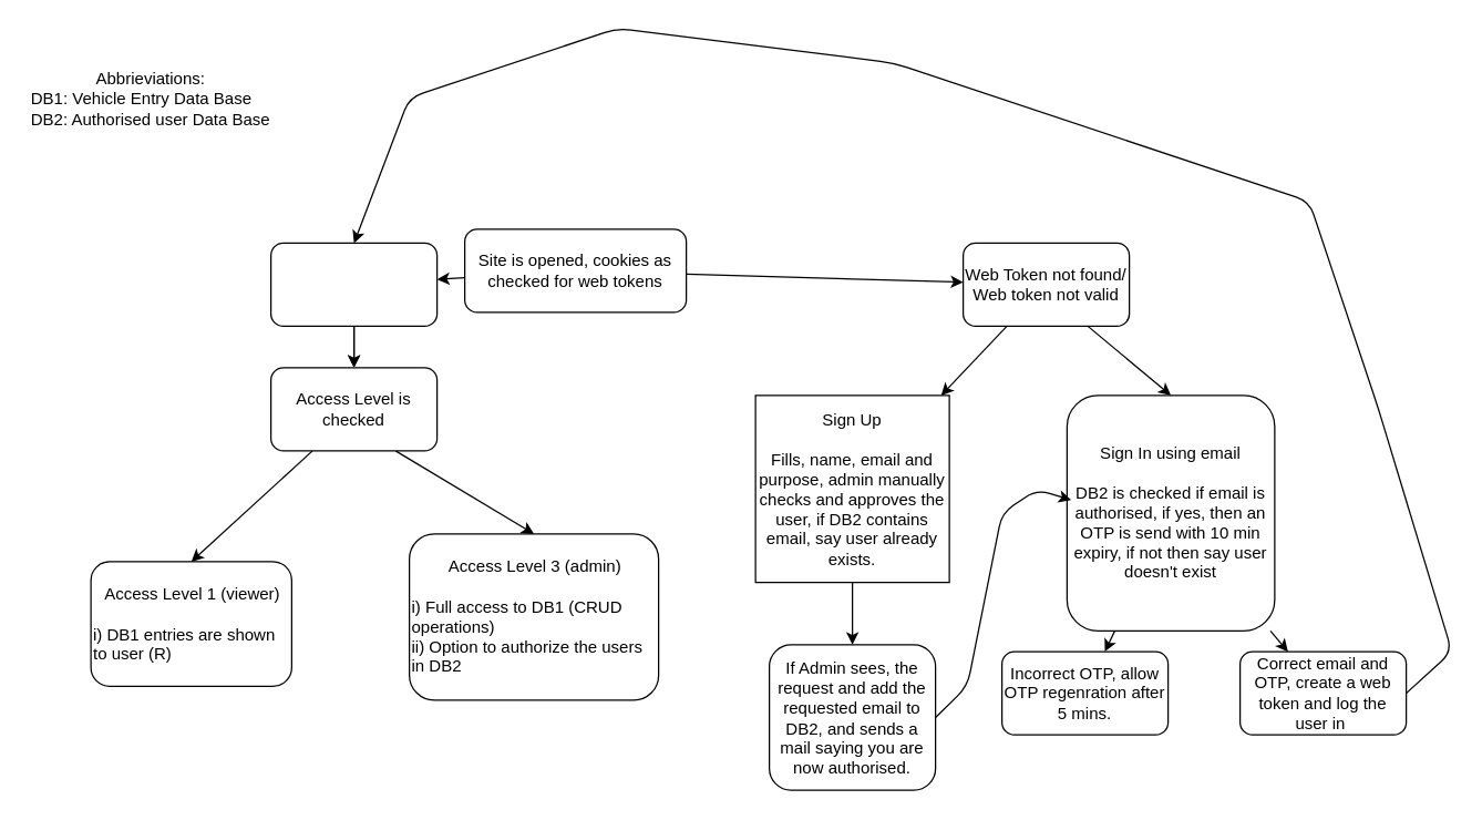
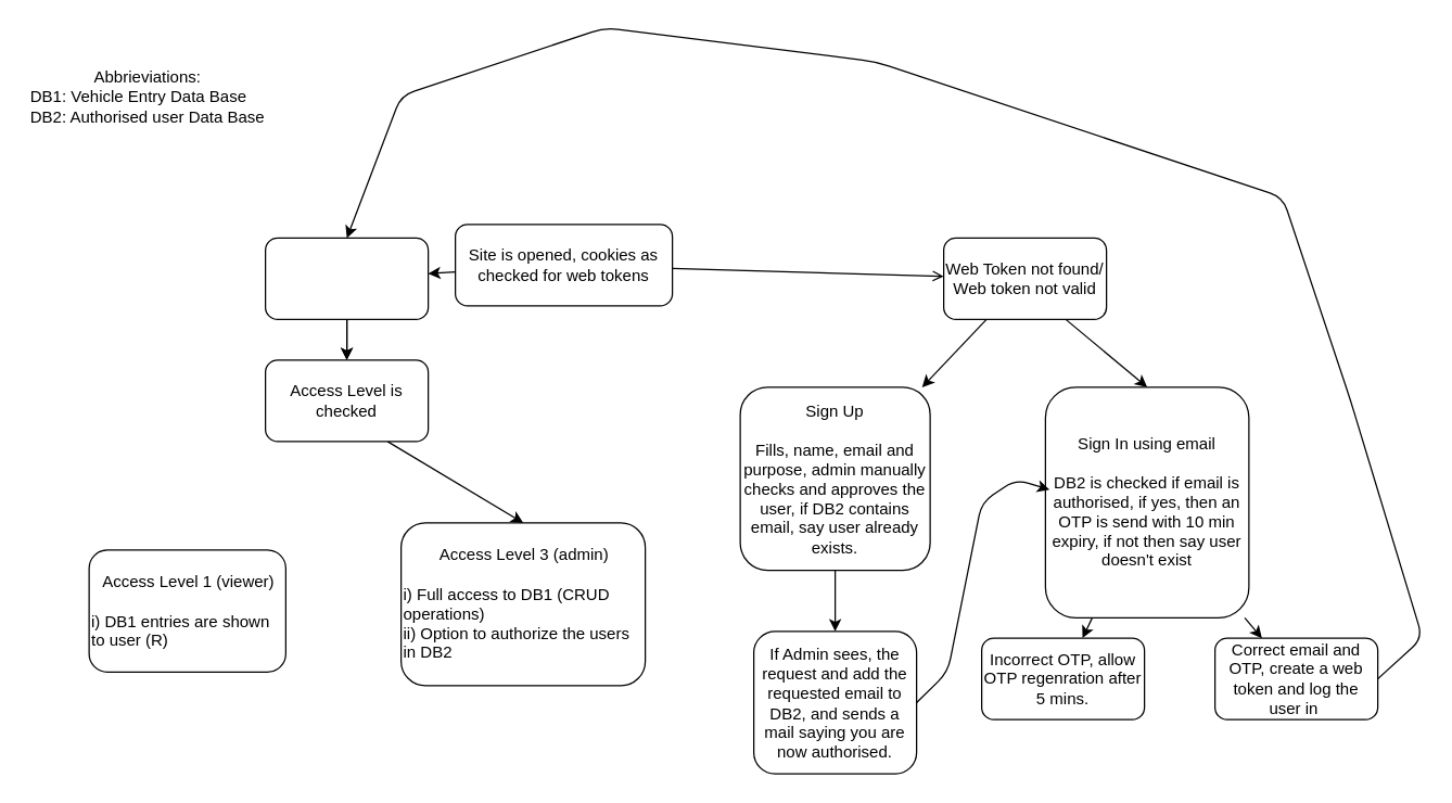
  <mxCell id="0" />
  <mxCell id="1" parent="0" />
  <mxCell id="2" value="" style="edgeStyle=none;html=1;" parent="1" source="4" target="12" edge="1"><mxGeometry relative="1" as="geometry" /></mxCell>
- <mxCell id="3" value="" style="edgeStyle=none;html=1;" parent="1" source="4" target="15" edge="1"><mxGeometry relative="1" as="geometry" /></mxCell>
+ <mxCell id="3" value="" style="edgeStyle=none;html=1;endArrow=open;" parent="1" source="4" target="15" edge="1"><mxGeometry relative="1" as="geometry" /></mxCell>
  <mxCell id="4" value="Site is opened, cookies as checked for web tokens" style="whiteSpace=wrap;html=1;rounded=1;glass=0;" parent="1" vertex="1"><mxGeometry x="335" y="165" width="160" height="60" as="geometry" /></mxCell>
- <mxCell id="5" style="edgeStyle=none;html=1;exitX=0.25;exitY=1;exitDx=0;exitDy=0;entryX=0.5;entryY=0;entryDx=0;entryDy=0;" parent="1" source="7" target="8" edge="1"><mxGeometry relative="1" as="geometry" /></mxCell>
  <mxCell id="6" style="edgeStyle=none;html=1;exitX=0.75;exitY=1;exitDx=0;exitDy=0;entryX=0.5;entryY=0;entryDx=0;entryDy=0;" parent="1" source="7" target="9" edge="1"><mxGeometry relative="1" as="geometry" /></mxCell>
  <mxCell id="7" value="Access Level is checked" style="whiteSpace=wrap;html=1;rounded=1;" parent="1" vertex="1"><mxGeometry x="195" y="265" width="120" height="60" as="geometry" /></mxCell>
  <mxCell id="8" value="&lt;div style=&quot;text-align: center;&quot;&gt;&lt;span style=&quot;background-color: transparent;&quot;&gt;Access Level 1 (viewer)&lt;/span&gt;&lt;/div&gt;&lt;div style=&quot;text-align: center;&quot;&gt;&lt;span style=&quot;background-color: transparent;&quot;&gt;&lt;br&gt;&lt;/span&gt;&lt;/div&gt;&lt;div style=&quot;&quot;&gt;&lt;span style=&quot;background-color: transparent;&quot;&gt;&lt;font style=&quot;color: light-dark(rgb(0, 0, 0), rgb(255, 255, 255));&quot;&gt;i) DB1 entries are shown to user (R)&lt;/font&gt;&lt;/span&gt;&lt;/div&gt;" style="whiteSpace=wrap;html=1;rounded=1;align=left;" parent="1" vertex="1"><mxGeometry x="65" y="405" width="145" height="90" as="geometry" /></mxCell>
  <mxCell id="9" value="&lt;div style=&quot;text-align: center;&quot;&gt;&lt;span style=&quot;background-color: transparent;&quot;&gt;&lt;font style=&quot;color: light-dark(rgb(0, 0, 0), rgb(255, 255, 255));&quot;&gt;Access Level 3 (admin)&lt;/font&gt;&lt;/span&gt;&lt;/div&gt;&lt;div style=&quot;text-align: center;&quot;&gt;&lt;span style=&quot;background-color: transparent;&quot;&gt;&lt;font style=&quot;color: light-dark(rgb(0, 0, 0), rgb(255, 255, 255));&quot;&gt;&lt;br&gt;&lt;/font&gt;&lt;/span&gt;&lt;/div&gt;i) Full access to DB1 (CRUD operations)&lt;br&gt;&lt;div&gt;&lt;font style=&quot;color: light-dark(rgb(0, 0, 0), rgb(255, 255, 255));&quot;&gt;ii) Option to authorize the users in DB2&lt;/font&gt;&lt;/div&gt;" style="whiteSpace=wrap;html=1;rounded=1;align=left;" parent="1" vertex="1"><mxGeometry x="295" y="385" width="180" height="120" as="geometry" /></mxCell>
  <mxCell id="10" value="" style="edgeStyle=none;html=1;" parent="1" source="12" target="7" edge="1"><mxGeometry relative="1" as="geometry" /></mxCell>
  <mxCell id="11" value="" style="edgeStyle=none;html=1;" parent="1" source="12" target="7" edge="1"><mxGeometry relative="1" as="geometry" /></mxCell>
  <mxCell id="12" value="&lt;span&gt;&lt;font style=&quot;color: light-dark(rgb(255, 255, 255), rgb(255, 255, 255));&quot;&gt;Web Token found&lt;/font&gt;&lt;/span&gt;" style="rounded=1;whiteSpace=wrap;html=1;glass=0;" parent="1" vertex="1"><mxGeometry x="195" y="175" width="120" height="60" as="geometry" /></mxCell>
  <mxCell id="13" value="" style="edgeStyle=none;html=1;elbow=vertical;" parent="1" source="15" target="17" edge="1"><mxGeometry relative="1" as="geometry" /></mxCell>
  <mxCell id="14" style="edgeStyle=none;html=1;exitX=0.75;exitY=1;exitDx=0;exitDy=0;entryX=0.5;entryY=0;entryDx=0;entryDy=0;elbow=vertical;" parent="1" source="15" target="20" edge="1"><mxGeometry relative="1" as="geometry" /></mxCell>
  <mxCell id="15" value="Web Token not found/ Web token not valid" style="whiteSpace=wrap;html=1;rounded=1;glass=0;" parent="1" vertex="1"><mxGeometry x="695" y="175" width="120" height="60" as="geometry" /></mxCell>
  <mxCell id="16" value="" style="edgeStyle=none;html=1;" parent="1" source="17" target="25" edge="1"><mxGeometry relative="1" as="geometry" /></mxCell>
- <mxCell id="17" value="Sign Up&lt;br&gt;&lt;br&gt;Fills, name, email and purpose, admin manually checks and approves the user, if DB2 contains email, say user already exists." style="whiteSpace=wrap;html=1;glass=0;rounded=0;" parent="1" vertex="1"><mxGeometry x="545" y="285" width="140" height="135" as="geometry" /></mxCell>
+ <mxCell id="17" value="Sign Up&lt;br&gt;&lt;br&gt;Fills, name, email and purpose, admin manually checks and approves the user, if DB2 contains email, say user already exists." style="whiteSpace=wrap;html=1;rounded=1;glass=0;" parent="1" vertex="1"><mxGeometry x="545" y="285" width="140" height="135" as="geometry" /></mxCell>
  <mxCell id="18" value="" style="edgeStyle=none;html=1;" parent="1" source="20" target="22" edge="1"><mxGeometry relative="1" as="geometry" /></mxCell>
  <mxCell id="19" value="" style="edgeStyle=none;html=1;" parent="1" source="20" target="23" edge="1"><mxGeometry relative="1" as="geometry" /></mxCell>
  <mxCell id="20" value="Sign In using email&lt;div&gt;&lt;br&gt;&lt;/div&gt;&lt;div&gt;DB2 is checked if email is authorised, if yes, then an OTP is send with 10 min expiry, if not then say user doesn't exist&lt;/div&gt;" style="whiteSpace=wrap;html=1;rounded=1;glass=0;" parent="1" vertex="1"><mxGeometry x="770" y="285" width="150" height="170" as="geometry" /></mxCell>
  <mxCell id="21" style="edgeStyle=none;html=1;exitX=1;exitY=0.5;exitDx=0;exitDy=0;entryX=0.5;entryY=0;entryDx=0;entryDy=0;" parent="1" source="22" target="12" edge="1"><mxGeometry relative="1" as="geometry"><mxPoint x="270" y="45" as="targetPoint" /><Array as="points"><mxPoint x="1048" y="470" /><mxPoint x="995" y="295" /><mxPoint x="945" y="145" /><mxPoint x="645" y="45" /><mxPoint x="445" y="20" /><mxPoint x="295" y="70" /></Array></mxGeometry></mxCell>
  <mxCell id="22" value="Correct email and OTP, create a web token and log the user in&amp;nbsp;" style="whiteSpace=wrap;html=1;rounded=1;glass=0;" parent="1" vertex="1"><mxGeometry x="895" y="470" width="120" height="60" as="geometry" /></mxCell>
  <mxCell id="23" value="Incorrect OTP, allow OTP regenration after 5 mins." style="whiteSpace=wrap;html=1;rounded=1;glass=0;" parent="1" vertex="1"><mxGeometry x="723" y="470" width="120" height="60" as="geometry" /></mxCell>
  <mxCell id="24" style="edgeStyle=none;html=1;exitX=1;exitY=0.5;exitDx=0;exitDy=0;entryX=0.02;entryY=0.444;entryDx=0;entryDy=0;entryPerimeter=0;" parent="1" source="25" target="20" edge="1"><mxGeometry relative="1" as="geometry"><mxPoint x="748" y="345" as="targetPoint" /><Array as="points"><mxPoint x="698" y="495" /><mxPoint x="723" y="370" /><mxPoint x="748" y="353" /></Array></mxGeometry></mxCell>
  <mxCell id="25" value="If Admin sees, the request and add the requested email to DB2, and sends a mail saying you are now authorised." style="whiteSpace=wrap;html=1;rounded=1;glass=0;" parent="1" vertex="1"><mxGeometry x="555" y="465" width="120" height="105" as="geometry" /></mxCell>
  <mxCell id="26" value="&lt;div style=&quot;text-align: center;&quot;&gt;Abbrieviations:&lt;/div&gt;DB1: Vehicle Entry Data Base&lt;div&gt;DB2: Authorised user Data Base&lt;/div&gt;&lt;div&gt;&lt;br&gt;&lt;/div&gt;" style="text;html=1;align=left;verticalAlign=middle;resizable=0;points=[];autosize=1;strokeColor=none;fillColor=none;" parent="1" vertex="1"><mxGeometry x="20" y="40" width="200" height="75" as="geometry" /></mxCell>
